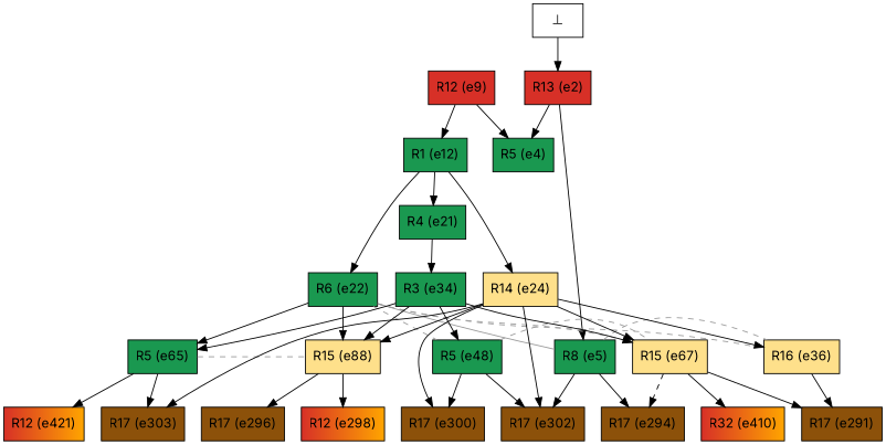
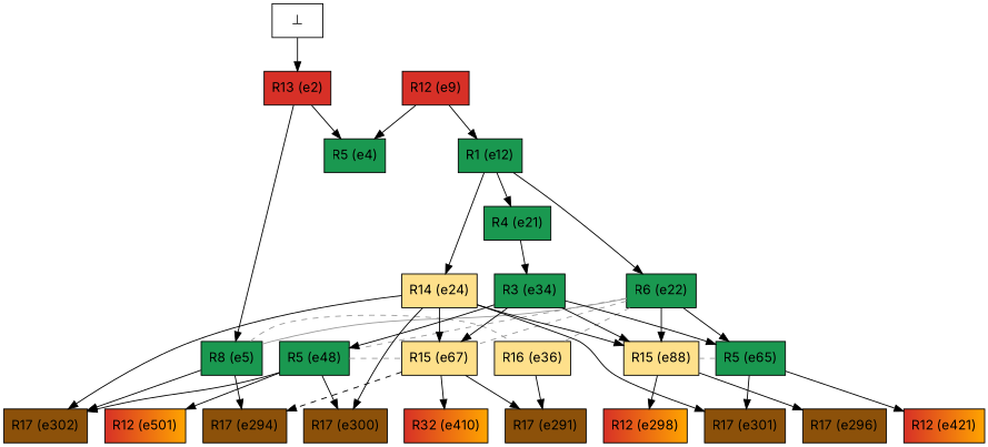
  digraph {
    fontname=Inter
    node [color=black fillcolor="#1a9850:#1a9850" fontname=Inter shape=box style=filled]
    edge [fontname=Inter]
    n1 [fillcolor="#d73027:#d73027" label="R13 (e2)"]
    n2 [label="R5 (e4)"]
    n3 [label="R8 (e5)"]
    n4 [label="R6 (e22)"]
    n5 [fillcolor="#fee08b:#fee08b" label="R16 (e36)"]
    n6 [fillcolor="#8c510a:#8c510a" label="R17 (e294)"]
    n7 [fillcolor="#8c510a:#8c510a" label="R17 (e302)"]
    n8 [fillcolor="#d73027:#d73027" label="R12 (e9)"]
    n9 [label="R1 (e12)"]
    n10 [label="R5 (e48)"]
    n11 [label="R5 (e65)"]
    n12 [fillcolor="#fee08b:#fee08b" label="R15 (e67)"]
    n13 [fillcolor="#fee08b:#fee08b" label="R15 (e88)"]
    n14 [fillcolor="#8c510a:#8c510a" label="R17 (e291)"]
    n15 [label="R4 (e21)"]
    n16 [fillcolor="#fee08b:#fee08b" label="R14 (e24)"]
    n17 [label="R3 (e34)"]
-   n18 [fillcolor="#8c510a:#8c510a" label="R17 (e303)"]
+   n18 [fillcolor="#8c510a:#8c510a" label="R17 (e301)"]
    n19 [fillcolor="#8c510a:#8c510a" label="R17 (e300)"]
+   n20 [fillcolor="#d73027:orange" label="R12 (e501)"]
    n21 [fillcolor="#d73027:orange" label="R12 (e421)"]
    n22 [fillcolor="#d73027:orange" label="R32 (e410)"]
    n23 [fillcolor="#8c510a:#8c510a" label="R17 (e296)"]
    n24 [fillcolor="#d73027:orange" label="R12 (e298)"]
    n25 [fillcolor=white label="⊥" color=""]
    n1 -> n2
    n1 -> n3
    n3 -> n4 [arrowhead=none color=gray60 constraint=false style=solid]
    n3 -> n5 [arrowhead=none color=gray60 constraint=false style=dashed]
    n3 -> n6
    n3 -> n7
    n4 -> n5 [arrowhead=none color=gray60 constraint=false style=dashed]
    n4 -> n10 [arrowhead=none color=gray60 constraint=false style=dashed]
    n4 -> n11
    n4 -> n12 [arrowhead=none color=gray60 constraint=false style=dashed]
    n4 -> n13
    n5 -> n14
    n8 -> n2
    n8 -> n9
    n9 -> n4
    n9 -> n15
    n9 -> n16
    n10 -> n7
    n10 -> n12 [arrowhead=none color=gray60 constraint=false style=dashed]
    n10 -> n19
+   n10 -> n20
    n11 -> n13 [arrowhead=none color=gray60 constraint=false style=dashed]
    n11 -> n18
    n11 -> n21
    n12 -> n6 [style=dashed]
    n12 -> n14
    n12 -> n22
    n13 -> n23
    n13 -> n24
    n15 -> n17
-   n16 -> n5
    n16 -> n7
    n16 -> n12
    n16 -> n13
    n16 -> n18
    n16 -> n19
    n17 -> n10
    n17 -> n11
    n17 -> n12
    n17 -> n13
    n25 -> n1
  }
